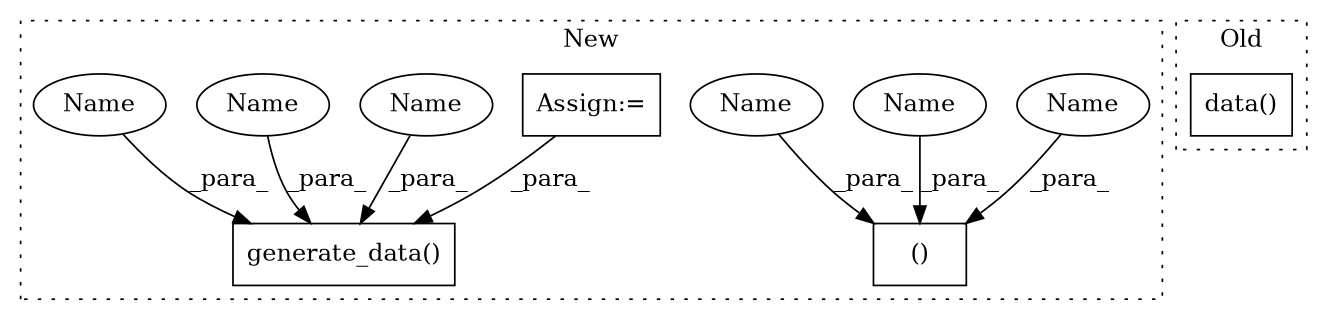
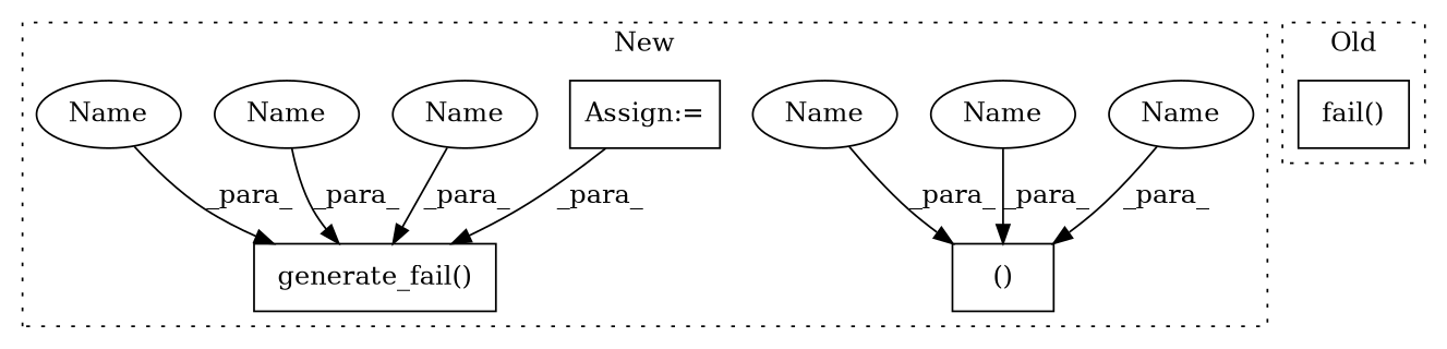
  digraph {
    node [a=87 l=7 shape=ellipse]
    n1 [a=54 l=21 label="()" s=3062 shape=box]
-   n2 [a=75 l="27,1" label="generate_data()" s="3267,3324" shape=box]
+   n2 [a=75 l="27,1" label="generate_fail()" s="3267,3324" shape=box]
    n3 [a=68 l=15 label="Assign:=" s=3252 shape=box]
    n4 [label=Name s=3076]
    n5 [label=Name s=3317]
    n6 [l=9 label=Name s=3053]
    n7 [l=9 label=Name s=3294]
    n8 [l=10 label=Name s=3064]
    n9 [l=10 label=Name s=3305]
-   n10 [a=75 l=11 label="data()" s=622 shape=box]
+   n10 [a=75 l=11 label="fail()" s=622 shape=box]
    subgraph cluster_1 {
      label=New
      style=dotted
      n1
      n2
      n3
      n4
      n5
      n6
      n7
      n8
      n9
    }
    subgraph cluster_2 {
      label=Old
      style=dotted
      n10
    }
    n3 -> n2 [label=_para_]
    n4 -> n1 [label=_para_]
    n5 -> n2 [label=_para_]
    n6 -> n1 [label=_para_]
    n7 -> n2 [label=_para_]
    n8 -> n1 [label=_para_]
    n9 -> n2 [label=_para_]
  }
